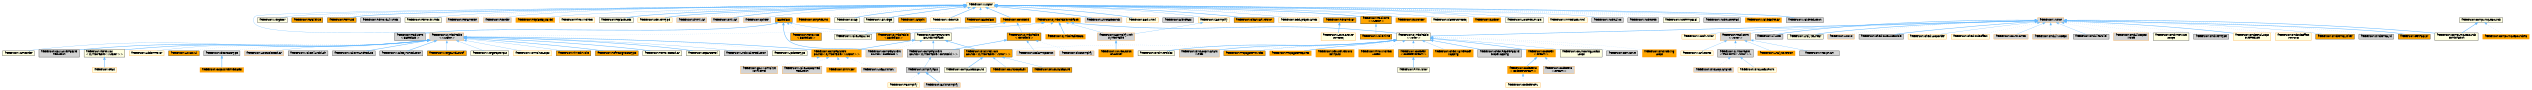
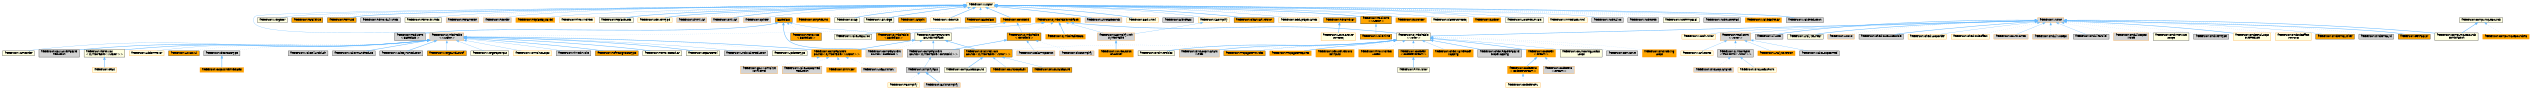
  digraph {
    rankdir=TB
    node [color=black fillcolor=lightgrey fontname=Helvetica fontsize=10 shape=box style=filled]
    edge [color=steelblue1 dir=back fontname=Helvetica fontsize=10 labelfontname=Helvetica labelfontsize=10 style=bold]
    n1 [fillcolor=orange height=0.2 label=BaseClass width=0.4]
    n2 [color=darkorange height=0.2 label="freetensor::CompTransient\lBounds\< BaseClass \>" width=0.4]
    n3 [fillcolor=orange height=0.2 label="freetensor::RenewIDs\l\< BaseClass \>" width=0.4]
    n4 [fillcolor=orange height=0.2 label="freetensor::SymbolTable\l\< BaseClass \>" width=0.4]
    n5 [height=0.2 label="freetensor::TrackStmt\l\< BaseClass \>" width=0.4]
    n6 [fillcolor=lightyellow height=0.2 label="freetensor::CompTransient\lBoundsInterface" width=0.4]
    n7 [fillcolor=orange height=0.2 label="freetensor::FindInnerMost\lBounds\< SymbolTable\< Visitor \> \>" width=0.4]
    n8 [color=darkorange fillcolor=orange height=0.2 label="freetensor::CompTransient\lBounds\< SymbolTable\< Mutator \> \>" width=0.4]
    n9 [height=0.2 label="freetensor::CompTransient\lBounds\< SymbolTable\< ConstFold \> \>" width=0.4]
    n10 [fillcolor=lightyellow height=0.2 label="freetensor::CompAccessBound" width=0.4]
    n11 [fillcolor=orange height=0.2 label="freetensor::CountScopeLen" width=0.4]
    n12 [fillcolor=orange height=0.2 label="freetensor::StructuralFeature" width=0.4]
    n13 [color=darkorange height=0.2 label="freetensor::MakeLoopCarried\lReduction" width=0.4]
    n14 [color=darkorange fillcolor=orange height=0.2 label="freetensor::ShrinkFor" width=0.4]
    n15 [color=darkorange height=0.2 label="freetensor::UseBuiltinDiv" width=0.4]
    n16 [color=darkorange height=0.2 label="freetensor::gpu::Normalize\lVarInKernel" width=0.4]
    n17 [height=0.2 label="freetensor::SimplifyPass" width=0.4]
    n18 [color=darkorange height=0.2 label="freetensor::BuiltinSimplify" width=0.4]
    n19 [color=darkorange fillcolor=lightyellow height=0.2 label="freetensor::PBSimplify" width=0.4]
    n20 [fillcolor=lightyellow height=0.2 label="freetensor::CompUniqueBounds" width=0.4]
    n21 [fillcolor=lightyellow height=0.2 label="freetensor::CompUniqueBounds\lCombination" width=0.4]
    n22 [color=darkorange fillcolor=orange height=0.2 label="freetensor::CompUniqueBoundsPB" width=0.4]
    n23 [color=darkorange fillcolor=lightyellow height=0.2 label="freetensor::Mutator" width=0.4]
    n24 [color=darkorange height=0.2 label="freetensor::SymbolTable\l\< Mutator \>" width=0.4]
    n25 [fillcolor=orange height=0.2 label="freetensor::TrackStmt\l\< Mutator \>" width=0.4]
    n26 [color=darkorange height=0.2 label="freetensor::AnnotateConds" width=0.4]
    n27 [color=darkorange fillcolor=lightyellow height=0.2 label="freetensor::BackUnroll" width=0.4]
    n28 [height=0.2 label="freetensor::BlendPass" width=0.4]
    n29 [fillcolor=orange height=0.2 label="freetensor::ClearMarkVersion" width=0.4]
    n30 [color=darkorange fillcolor=orange height=0.2 label="freetensor::ConstFold" width=0.4]
    n31 [color=darkorange fillcolor=lightyellow height=0.2 label="freetensor::DedupTapeNames" width=0.4]
    n32 [color=darkorange fillcolor=orange height=0.2 label="freetensor::FissionFor" width=0.4]
    n33 [color=darkorange fillcolor=lightyellow height=0.2 label="freetensor::FlattenStmtSeq" width=0.4]
    n34 [color=darkorange fillcolor=orange height=0.2 label="freetensor::FuseFor" width=0.4]
    n35 [fillcolor=lightyellow height=0.2 label="freetensor::HoistReturnVars" width=0.4]
    n36 [color=darkorange fillcolor=lightyellow height=0.2 label="freetensor::ImmediateUnroll" width=0.4]
    n37 [height=0.2 label="freetensor::InsertAlloc" width=0.4]
    n38 [height=0.2 label="freetensor::InsertFree" width=0.4]
    n39 [fillcolor=lightyellow height=0.2 label="freetensor::InsertTmpEval" width=0.4]
    n40 [height=0.2 label="freetensor::InsertUserGrad" width=0.4]
    n41 [color=darkorange fillcolor=orange height=0.2 label="freetensor::MakeCacheVar" width=0.4]
    n42 [height=0.2 label="freetensor::MakeReduction" width=0.4]
    n43 [fillcolor=lightyellow height=0.2 label="freetensor::MergeFor" width=0.4]
    n44 [fillcolor=orange height=0.2 label="freetensor::Parallelize" width=0.4]
    n45 [fillcolor=orange height=0.2 label="freetensor::Permute" width=0.4]
    n46 [height=0.2 label="freetensor::RemoveAllWrites" width=0.4]
    n47 [fillcolor=lightyellow height=0.2 label="freetensor::RemoveWrites" width=0.4]
    n48 [color=darkorange height=0.2 label="freetensor::RenameIter" width=0.4]
    n49 [fillcolor=orange height=0.2 label="freetensor::RenameVar" width=0.4]
    n50 [color=darkorange height=0.2 label="freetensor::Reorder" width=0.4]
    n51 [color=darkorange fillcolor=orange height=0.2 label="freetensor::ReplaceBySaved" width=0.4]
    n52 [color=darkorange fillcolor=lightyellow height=0.2 label="freetensor::ThrowIndirect" width=0.4]
    n53 [fillcolor=lightyellow height=0.2 label="freetensor::ReplaceUses" width=0.4]
    n54 [color=darkorange fillcolor=lightyellow height=0.2 label="freetensor::SetMemType" width=0.4]
    n55 [color=darkorange height=0.2 label="freetensor::ShrinkVar" width=0.4]
    n56 [color=darkorange height=0.2 label="freetensor::SinkVar" width=0.4]
    n57 [color=darkorange height=0.2 label="freetensor::Splitter" width=0.4]
    n58 [color=darkorange fillcolor=orange height=0.2 label="freetensor::StripReturns" width=0.4]
    n59 [fillcolor=lightyellow height=0.2 label="freetensor::Swap" width=0.4]
    n60 [fillcolor=lightyellow height=0.2 label="freetensor::VarMerge" width=0.4]
    n61 [fillcolor=orange height=0.2 label="freetensor::VarSplit" width=0.4]
    n62 [color=darkorange fillcolor=lightyellow height=0.2 label="freetensor::Vectorize" width=0.4]
    n63 [fillcolor=orange height=0.2 label="freetensor::BaseClass" width=0.4]
    n64 [color=darkorange fillcolor=lightyellow height=0.2 label="freetensor::Z3Simplify" width=0.4]
    n65 [fillcolor=lightyellow height=0.2 label="freetensor::RenewIDs\l\< SymbolTable\< Mutator \> \>" width=0.4]
    n66 [color=darkorange fillcolor=lightyellow height=0.2 label="freetensor::AddDimToVar" width=0.4]
    n67 [fillcolor=orange height=0.2 label="freetensor::AsMatMul" width=0.4]
    n68 [height=0.2 label="freetensor::ClearDataType" width=0.4]
-   n69 [color=darkorange height=0.2 label="freetensor::HoistSelectedVar" width=0.4]
-   n70 [fillcolor=orange height=0.2 label="freetensor::InlinedInvoke" width=0.4]
+   n70 [height=0.2 label="freetensor::InlinedInvoke" width=0.4]
    n71 [height=0.2 label="freetensor::MakeFillAndFlush" width=0.4]
    n72 [height=0.2 label="freetensor::MakeInitAndReduce" width=0.4]
    n73 [height=0.2 label="freetensor::MakeSyncReduction" width=0.4]
    n74 [fillcolor=orange height=0.2 label="freetensor::MergeAndHoistIf" width=0.4]
    n75 [fillcolor=lightyellow height=0.2 label="freetensor::MergeTapeInput" width=0.4]
    n76 [color=darkorange fillcolor=lightyellow height=0.2 label="freetensor::NormalizeLoops" width=0.4]
    n77 [fillcolor=orange height=0.2 label="freetensor::RefineSignDataType" width=0.4]
    n78 [fillcolor=lightyellow height=0.2 label="freetensor::RemoveDeadVar" width=0.4]
    n79 [fillcolor=lightyellow height=0.2 label="freetensor::SeparateTail" width=0.4]
    n80 [height=0.2 label="freetensor::UndoMakeReduction" width=0.4]
    n81 [fillcolor=lightyellow height=0.2 label="freetensor::UpdateDType" width=0.4]
    n82 [fillcolor=lightyellow height=0.2 label="freetensor::VarReorder" width=0.4]
    n83 [height=0.2 label="freetensor::cpu::LowerParallel\lReduction" width=0.4]
    n84 [fillcolor=orange height=0.2 label="freetensor::MakeInline" width=0.4]
    n85 [fillcolor=orange height=0.2 label="freetensor::SymbolTable\l\< ConstFold \>" width=0.4]
    n86 [fillcolor=lightyellow height=0.2 label="freetensor::MakeHeapAlloc" width=0.4]
    n87 [color=darkorange fillcolor=lightyellow height=0.2 label="freetensor::HoistVarOver\lStmtSeq" width=0.4]
    n88 [color=darkorange height=0.2 label="freetensor::Z3SimplifyWith\lSymbolTable" width=0.4]
    n89 [color=darkorange fillcolor=lightyellow height=0.2 label="freetensor::Grad" width=0.4]
    n90 [color=darkorange fillcolor=orange height=0.2 label="freetensor::OutputIntermediates" width=0.4]
    n91 [color=darkorange height=0.2 label="freetensor::FloatSimplify" width=0.4]
    n92 [color=darkorange height=0.2 label="freetensor::ScalarPropConst" width=0.4]
    n93 [color=darkorange fillcolor=orange height=0.2 label="freetensor::MoveOutFirst\lOrLastIter" width=0.4]
    n94 [color=darkorange fillcolor=orange height=0.2 label="freetensor::SymbolTableInterface" width=0.4]
    n95 [fillcolor=lightyellow height=0.2 label="freetensor::SymbolTable\l\< Visitor \>" width=0.4]
    n96 [color=darkorange fillcolor=orange height=0.2 label="freetensor::SymbolTableData" width=0.4]
    n97 [fillcolor=orange height=0.2 label="freetensor::CodeGen\l\< CodeGenStream \>" width=0.4]
    n98 [color=darkorange fillcolor=orange height=0.2 label="freetensor::CheckNameToDef\lMapping" width=0.4]
    n99 [height=0.2 label="freetensor::CheckReadToParallel\lScopeMapping" width=0.4]
    n100 [color=darkorange fillcolor=orange height=0.2 label="freetensor::CodeGen\l\< Stream \>" width=0.4]
    n101 [fillcolor=lightyellow height=0.2 label="freetensor::CountContigAccess\lLoops" width=0.4]
    n102 [height=0.2 label="freetensor::Derivative" width=0.4]
    n103 [color=darkorange fillcolor=orange height=0.2 label="freetensor::FindIndexing\lLoops" width=0.4]
    n104 [fillcolor=lightyellow height=0.2 label="freetensor::FindInvertibles" width=0.4]
    n105 [color=darkorange height=0.2 label="freetensor::FindLoopInvariant\lWrites" width=0.4]
    n106 [fillcolor=orange height=0.2 label="freetensor::PropagateProvides" width=0.4]
    n107 [color=darkorange fillcolor=orange height=0.2 label="freetensor::PropagateRequires" width=0.4]
    n108 [color=darkorange fillcolor=orange height=0.2 label="freetensor::SetUserVersions\lForInputs" width=0.4]
    n109 [color=darkorange fillcolor=orange height=0.2 label="freetensor::ThrowIndirect\lAccess" width=0.4]
    n110 [height=0.2 label="freetensor::SymbolTable\l\< TrackStmt\< Visitor \> \>" width=0.4]
    n111 [color=darkorange fillcolor=lightyellow height=0.2 label="freetensor::FindAccessPoint" width=0.4]
    n112 [color=darkorange height=0.2 label="freetensor::FindLoopVariance" width=0.4]
    n113 [fillcolor=lightyellow height=0.2 label="freetensor::PrintVisitor" width=0.4]
    n114 [color=darkorange fillcolor=orange height=0.2 label="freetensor::CodeGenC\l\< CodeGenStream \>" width=0.4]
    n115 [color=darkorange height=0.2 label="freetensor::CodeGenC\l\< Stream \>" width=0.4]
    n116 [color=darkorange fillcolor=lightyellow height=0.2 label="freetensor::CodeGenCPU" width=0.4]
    n117 [color=darkorange height=0.2 label="freetensor::Visitor" width=0.4]
    n118 [color=darkorange height=0.2 label="freetensor::TrackStmt\l\< Visitor \>" width=0.4]
    n119 [height=0.2 label="freetensor::AllUses" width=0.4]
    n120 [fillcolor=lightyellow height=0.2 label="freetensor::AnalyzeLinear" width=0.4]
    n121 [color=darkorange height=0.2 label="freetensor::AsDNF" width=0.4]
    n122 [height=0.2 label="freetensor::CheckFuseAccessible" width=0.4]
    n123 [color=darkorange fillcolor=lightyellow height=0.2 label="freetensor::CheckLoopOrder" width=0.4]
    n124 [color=darkorange fillcolor=lightyellow height=0.2 label="freetensor::CheckSideEffect" width=0.4]
    n125 [color=darkorange height=0.2 label="freetensor::CountNames" width=0.4]
    n126 [color=darkorange height=0.2 label="freetensor::FindAllNoDeps" width=0.4]
    n127 [height=0.2 label="freetensor::FindAllParallel" width=0.4]
    n128 [color=darkorange height=0.2 label="freetensor::FindAllScopes\lInside" width=0.4]
    n129 [fillcolor=lightyellow height=0.2 label="freetensor::FindInnerMost\lScope" width=0.4]
    n130 [height=0.2 label="freetensor::FindMemType" width=0.4]
    n131 [color=darkorange fillcolor=lightyellow height=0.2 label="freetensor::FindSerialLoops\lOverReduce" width=0.4]
    n132 [color=darkorange fillcolor=lightyellow height=0.2 label="freetensor::FindSideEffect\lIntrinsics" width=0.4]
    n133 [fillcolor=orange height=0.2 label="freetensor::FindStmtByFilter" width=0.4]
    n134 [height=0.2 label="freetensor::FindStmtById" width=0.4]
    n135 [fillcolor=orange height=0.2 label="freetensor::GenPBExpr" width=0.4]
    n136 [color=darkorange fillcolor=lightyellow height=0.2 label="freetensor::MatchVisitor" width=0.4]
    n137 [color=darkorange fillcolor=orange height=0.2 label="freetensor::AnalyzeVersion" width=0.4]
-   n138 [height=0.2 label="freetensor::InitExprVari" width=0.4]
+   n138 [height=0.2 label="freetensor::MakeLoopCarried" width=0.4]
    n139 [color=darkorange fillcolor=lightyellow height=0.2 label="freetensor::MarkStores" width=0.4]
    n1 -> n2
    n1 -> n3 [style=dotted]
    n1 -> n4 [style=solid]
    n1 -> n5
    n6 -> n2 [style=dotted]
    n6 -> n7
    n6 -> n8
    n6 -> n9 [style=solid]
    n7 -> n10
    n7 -> n11 [style=solid]
    n7 -> n12 [style=solid]
    n8 -> n13 [style=dotted]
    n8 -> n14 [style=dotted]
    n8 -> n15 [style=dotted]
    n8 -> n16 [style=dotted]
    n9 -> n17 [style=solid]
    n17 -> n18
    n17 -> n19 [style=dotted]
    n20 -> n21
    n20 -> n22 [style=dotted]
    n23 -> n24 [style=solid]
    n23 -> n25
    n23 -> n26
    n23 -> n27
    n23 -> n28 [style=dotted]
    n23 -> n29
    n23 -> n30
    n23 -> n31 [style=solid]
    n23 -> n32 [style=solid]
    n23 -> n33 [style=solid]
    n23 -> n34 [style=solid]
    n23 -> n35 [style=solid]
    n23 -> n36 [style=dotted]
    n23 -> n37 [style=solid]
    n23 -> n38 [style=dotted]
    n23 -> n39 [style=dotted]
    n23 -> n40 [style=dotted]
    n23 -> n41 [style=solid]
    n23 -> n42
    n23 -> n43 [style=solid]
    n23 -> n44 [style=dotted]
    n23 -> n45
    n23 -> n46 [style=dotted]
    n23 -> n47 [style=solid]
    n23 -> n48 [style=dotted]
    n23 -> n49 [style=dotted]
    n23 -> n50 [style=solid]
    n23 -> n51 [style=solid]
    n23 -> n52 [style=dotted]
    n23 -> n53
    n23 -> n54
    n23 -> n55 [style=dotted]
    n23 -> n56
    n23 -> n57 [style=solid]
    n23 -> n58 [style=dotted]
    n23 -> n59
    n23 -> n60
    n23 -> n61 [style=dotted]
    n23 -> n62
    n23 -> n63 [style=dotted]
    n23 -> n64 [style=solid]
    n24 -> n8
    n24 -> n65
    n24 -> n66 [style=solid]
    n24 -> n67 [style=dotted]
    n24 -> n68 [style=dotted]
-   n24 -> n69 [style=solid]
    n24 -> n70 [style=solid]
    n24 -> n71 [style=dotted]
    n24 -> n72
    n24 -> n73
    n24 -> n74 [style=solid]
    n24 -> n75 [style=solid]
    n24 -> n76 [style=solid]
    n24 -> n77
    n24 -> n78
    n24 -> n79
    n24 -> n80 [style=solid]
    n24 -> n81 [style=dotted]
    n24 -> n82 [style=solid]
    n24 -> n83
    n25 -> n84 [style=solid]
    n30 -> n85 [style=solid]
    n30 -> n86 [style=solid]
    n49 -> n87
    n64 -> n88 [style=solid]
    n65 -> n89
    n68 -> n90
    n85 -> n9
    n85 -> n91 [style=dotted]
    n85 -> n92 [style=solid]
    n88 -> n93
    n94 -> n4 [style=solid]
    n94 -> n24 [style=dotted]
    n94 -> n85 [style=dotted]
    n94 -> n88 [style=solid]
    n94 -> n95
    n94 -> n96
    n95 -> n7 [style=dotted]
    n95 -> n97 [style=dotted]
    n95 -> n98 [style=solid]
    n95 -> n99
    n95 -> n100
    n95 -> n101 [style=solid]
    n95 -> n102 [style=dotted]
    n95 -> n103 [style=dotted]
    n95 -> n104
    n95 -> n105
    n95 -> n106 [style=solid]
    n95 -> n107
    n95 -> n108 [style=dotted]
    n95 -> n109 [style=dotted]
    n97 -> n113
    n100 -> n114
    n100 -> n115 [style=dotted]
    n110 -> n111 [style=solid]
    n110 -> n112 [style=dotted]
    n114 -> n116 [style=dotted]
    n117 -> n21
    n117 -> n95
    n117 -> n118 [style=solid]
    n117 -> n119
    n117 -> n120
    n117 -> n121 [style=dotted]
    n117 -> n122
    n117 -> n123 [style=solid]
    n117 -> n124 [style=dotted]
    n117 -> n125 [style=solid]
    n117 -> n126 [style=dotted]
    n117 -> n127 [style=solid]
    n117 -> n128 [style=dotted]
    n117 -> n129 [style=dotted]
    n117 -> n130 [style=dotted]
    n117 -> n131
    n117 -> n132 [style=dotted]
    n117 -> n133 [style=solid]
    n117 -> n134 [style=dotted]
    n117 -> n135
    n117 -> n136 [style=solid]
    n118 -> n110 [style=dotted]
    n118 -> n137 [style=solid]
    n118 -> n138 [style=solid]
    n118 -> n139 [style=solid]
  }
